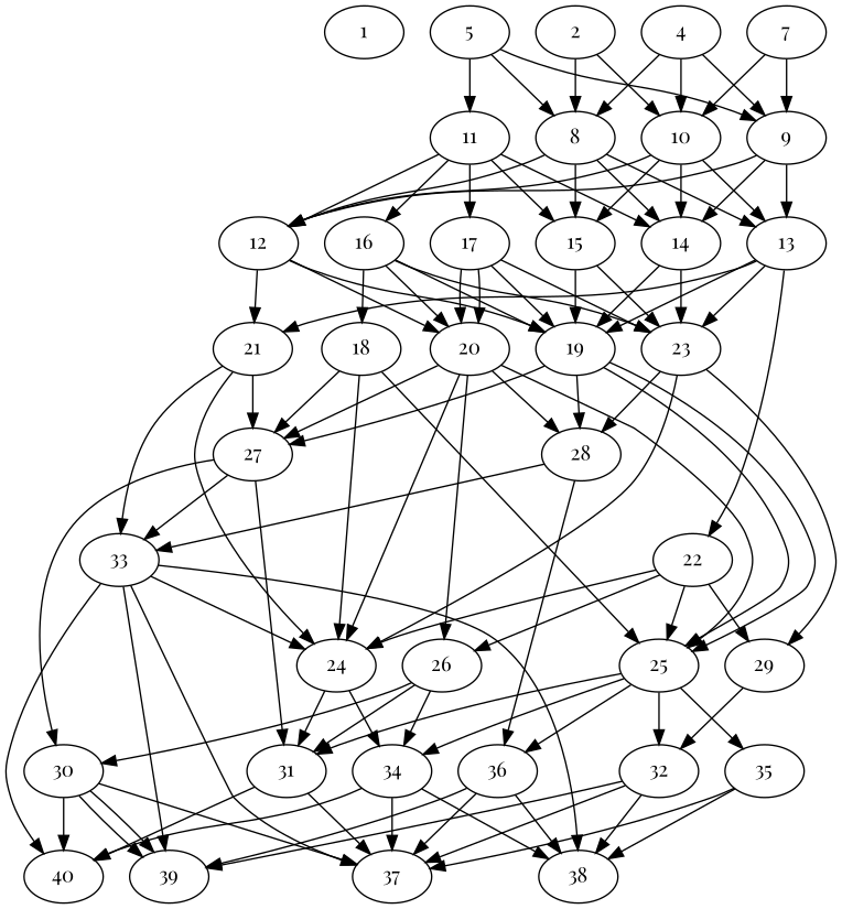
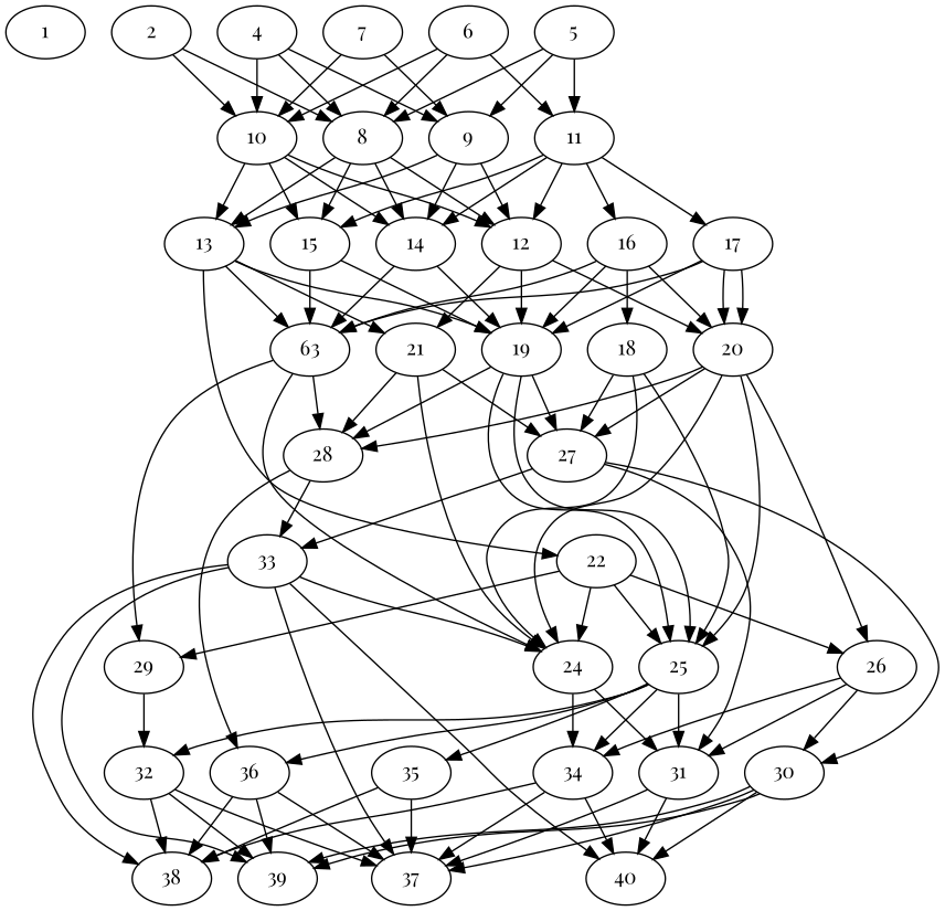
  digraph {
    fontname="Playfair Display"
    node [alpha=0.09 fontname="Playfair Display"]
    edge [fontname="Playfair Display"]
    1 [alpha=0.10 expect_size=51607552]
    2 [alpha=0.16 expect_size=25202688]
    8 [alpha=0.02 expect_size=6204416]
    10 [alpha=0.10 expect_size=29051904]
    12 [alpha=0.16 expect_size=52293632]
    13 [alpha=0.06 expect_size=43838464]
    14 [expect_size=43852800]
    15 [expect_size=32715776]
    19 [alpha=0.01 expect_size=28290048]
    20 [alpha=0.10 expect_size=11400192]
    21 [alpha=0.19 expect_size=35621888]
-   23 [alpha=0.08 expect_size=43784192]
+   23 [alpha=0.08 expect_size=43784192 label=63]
    22 [alpha=0.17 expect_size=5296128]
    16 [alpha=0.01 expect_size=34227200]
    18 [alpha=0.02 expect_size=23137280]
    4 [alpha=0.15 expect_size=6987776]
    9 [alpha=0.13 expect_size=46892032]
    5 [alpha=0.01 expect_size=52083712]
    11 [alpha=0.07 expect_size=28028928]
    17 [alpha=0.04 expect_size=38114304]
+   6 [alpha=0.02 expect_size=41346048]
    7 [alpha=0.14 expect_size=12838912]
    25 [alpha=0.12 expect_size=30595072]
    27 [alpha=0.10 expect_size=6946816]
    28 [alpha=0.00 expect_size=15713280]
    24 [alpha=0.20 expect_size=10035200]
    26 [alpha=0.19 expect_size=50785280]
    29 [expect_size=19734528]
    31 [alpha=0.16 expect_size=46247936]
    34 [expect_size=7821312]
    32 [alpha=0.04 expect_size=44354560]
    35 [alpha=0.02 expect_size=7788544]
    36 [alpha=0.07 expect_size=35878912]
    33 [expect_size=36320256]
    30 [alpha=0.08 expect_size=22038528]
    37 [alpha=0.06 expect_size=33822720]
    40 [alpha=0.07 expect_size=31262720]
    39 [alpha=0.08 expect_size=10209280]
    38 [alpha=0.12 expect_size=9217024]
    2 -> 8
    2 -> 10
    8 -> 12
    8 -> 13
    8 -> 14
    8 -> 15
    10 -> 12
    10 -> 13
    10 -> 14
    10 -> 15
    12 -> 19
    12 -> 20
    12 -> 21
    13 -> 19
    13 -> 21
    13 -> 23
    13 -> 22
    14 -> 19
    14 -> 23
    15 -> 19
    15 -> 23
    19 -> 25
    19 -> 25
    19 -> 27
    19 -> 28
    20 -> 25
    20 -> 27
    20 -> 28
    20 -> 24
    20 -> 26
    21 -> 27
-   21 -> 33
+   21 -> 28
    21 -> 24
    23 -> 28
    23 -> 24
    23 -> 29
    22 -> 25
    22 -> 24
    22 -> 26
    22 -> 29
    16 -> 19
    16 -> 20
    16 -> 23
    16 -> 18
    18 -> 25
    18 -> 27
    18 -> 24
    4 -> 8
    4 -> 10
    4 -> 9
    9 -> 12
    9 -> 13
    9 -> 14
    5 -> 8
    5 -> 9
    5 -> 11
    11 -> 12
    11 -> 14
    11 -> 15
    11 -> 16
    11 -> 17
    17 -> 19
    17 -> 20
    17 -> 20
    17 -> 23
+   6 -> 8
+   6 -> 10
+   6 -> 11
    7 -> 10
    7 -> 9
    25 -> 31
    25 -> 34
    25 -> 32
    25 -> 35
    25 -> 36
    27 -> 31
    27 -> 33
    27 -> 30
    28 -> 36
    28 -> 33
    24 -> 31
    24 -> 34
    26 -> 31
    26 -> 34
    26 -> 30
    29 -> 32
    31 -> 37
    31 -> 40
    34 -> 37
    34 -> 40
    34 -> 38
    32 -> 37
    32 -> 39
    32 -> 38
    35 -> 37
    35 -> 38
    36 -> 37
    36 -> 39
    36 -> 38
    33 -> 24
    33 -> 37
    33 -> 40
    33 -> 39
    33 -> 38
    30 -> 37
    30 -> 40
    30 -> 39
    30 -> 39
  }
